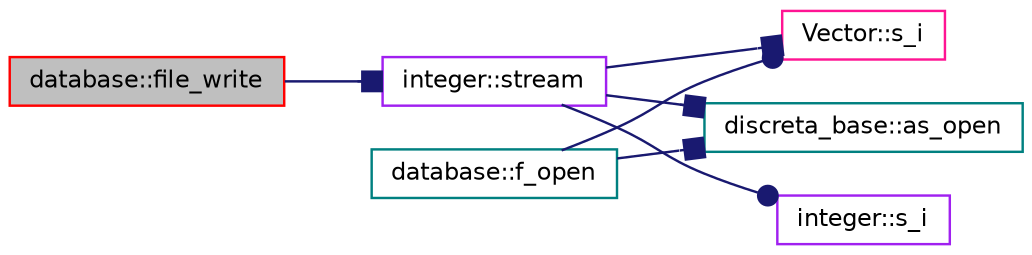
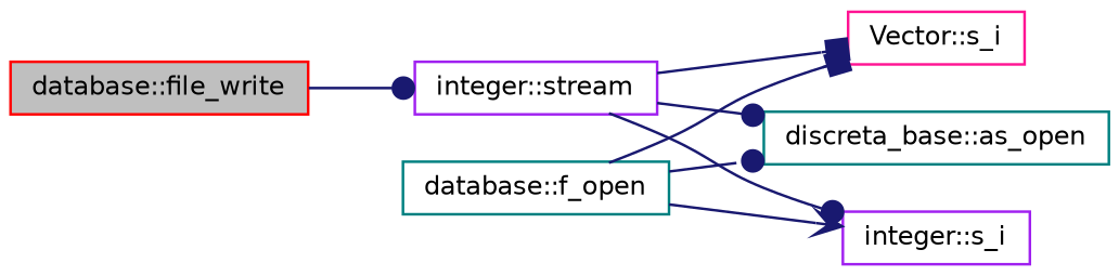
  digraph {
    rankdir=LR
    node [color=purple fillcolor=white fontname=Helvetica fontsize=10 shape=record style=filled]
    edge [arrowhead=dot color=midnightblue fontname=Helvetica fontsize=10 labelfontname=Helvetica labelfontsize=10 style=solid]
    n1 [color=red fillcolor=grey75 fontcolor=black height=0.2 label="database::file_write" width=0.4]
    n2 [height=0.2 label="integer::stream" width=0.4]
    n3 [color=teal height=0.2 label="database::f_open" width=0.4]
    n4 [color=deeppink height=0.2 label="Vector::s_i" width=0.4]
    n5 [color=teal height=0.2 label="discreta_base::as_open" width=0.4]
    n6 [height=0.2 label="integer::s_i" width=0.4]
-   n1 -> n2 [arrowhead=box]
+   n1 -> n2
    n2 -> n4 [arrowhead=box]
-   n2 -> n5 [arrowhead=box]
+   n2 -> n5
    n2 -> n6
-   n3 -> n4
-   n3 -> n5 [arrowhead=box]
+   n3 -> n4 [arrowhead=box]
+   n3 -> n5
+   n3 -> n6 [arrowhead=vee]
  }
